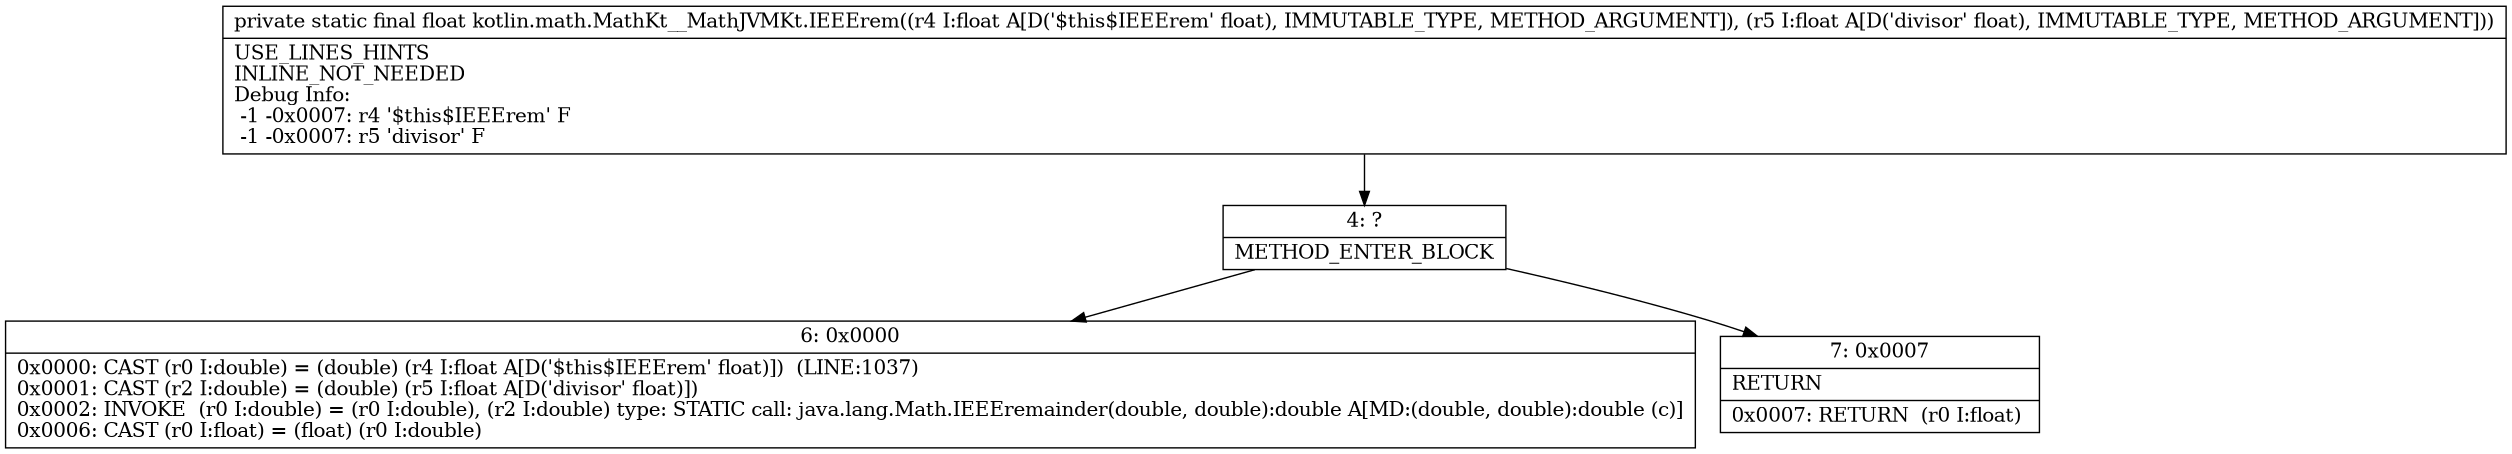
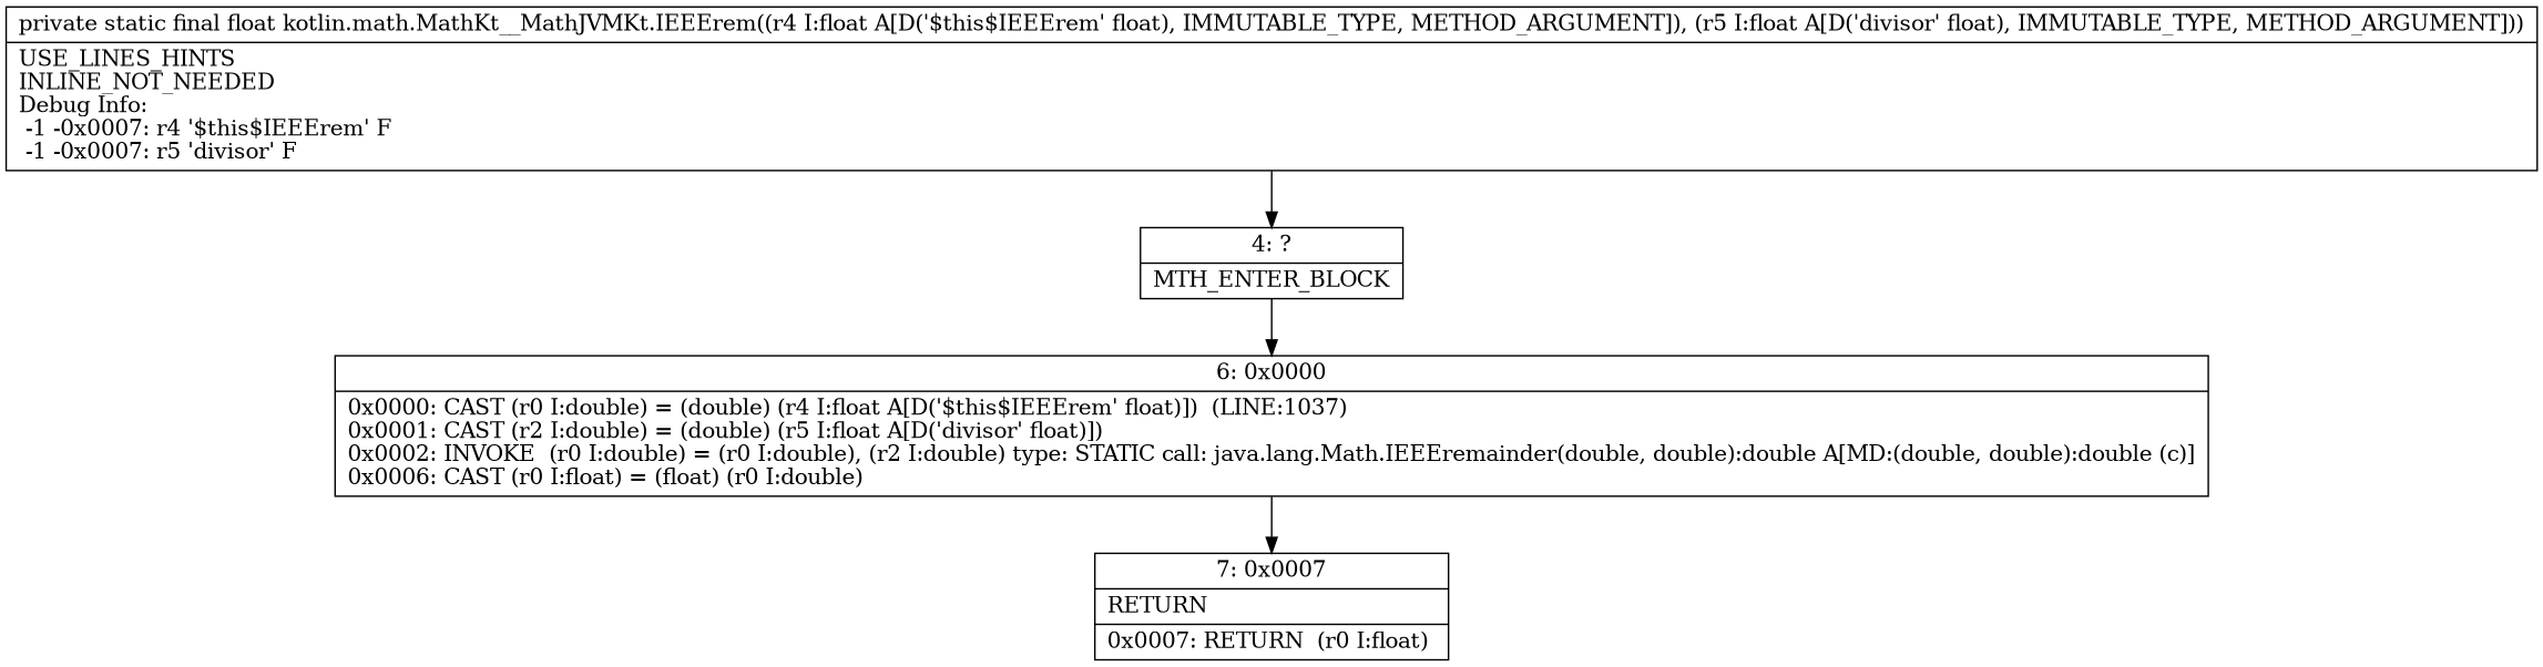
  digraph {
    node [shape=record]
-   n1 [label="{4\:\ ?|METHOD_ENTER_BLOCK\l}"]
+   n1 [label="{4\:\ ?|MTH_ENTER_BLOCK\l}"]
    n2 [label="{6\:\ 0x0000|0x0000: CAST (r0 I:double) = (double) (r4 I:float A[D('$this$IEEErem' float)])  (LINE:1037)\l0x0001: CAST (r2 I:double) = (double) (r5 I:float A[D('divisor' float)]) \l0x0002: INVOKE  (r0 I:double) = (r0 I:double), (r2 I:double) type: STATIC call: java.lang.Math.IEEEremainder(double, double):double A[MD:(double, double):double (c)]\l0x0006: CAST (r0 I:float) = (float) (r0 I:double) \l}"]
    n3 [label="{7\:\ 0x0007|RETURN\l|0x0007: RETURN  (r0 I:float) \l}"]
    n4 [label="{private static final float kotlin.math.MathKt__MathJVMKt.IEEErem((r4 I:float A[D('$this$IEEErem' float), IMMUTABLE_TYPE, METHOD_ARGUMENT]), (r5 I:float A[D('divisor' float), IMMUTABLE_TYPE, METHOD_ARGUMENT]))  | USE_LINES_HINTS\lINLINE_NOT_NEEDED\lDebug Info:\l  \-1 \-0x0007: r4 '$this$IEEErem' F\l  \-1 \-0x0007: r5 'divisor' F\l}"]
    n1 -> n2
-   n1 -> n3
+   n2 -> n3
    n4 -> n1
  }
